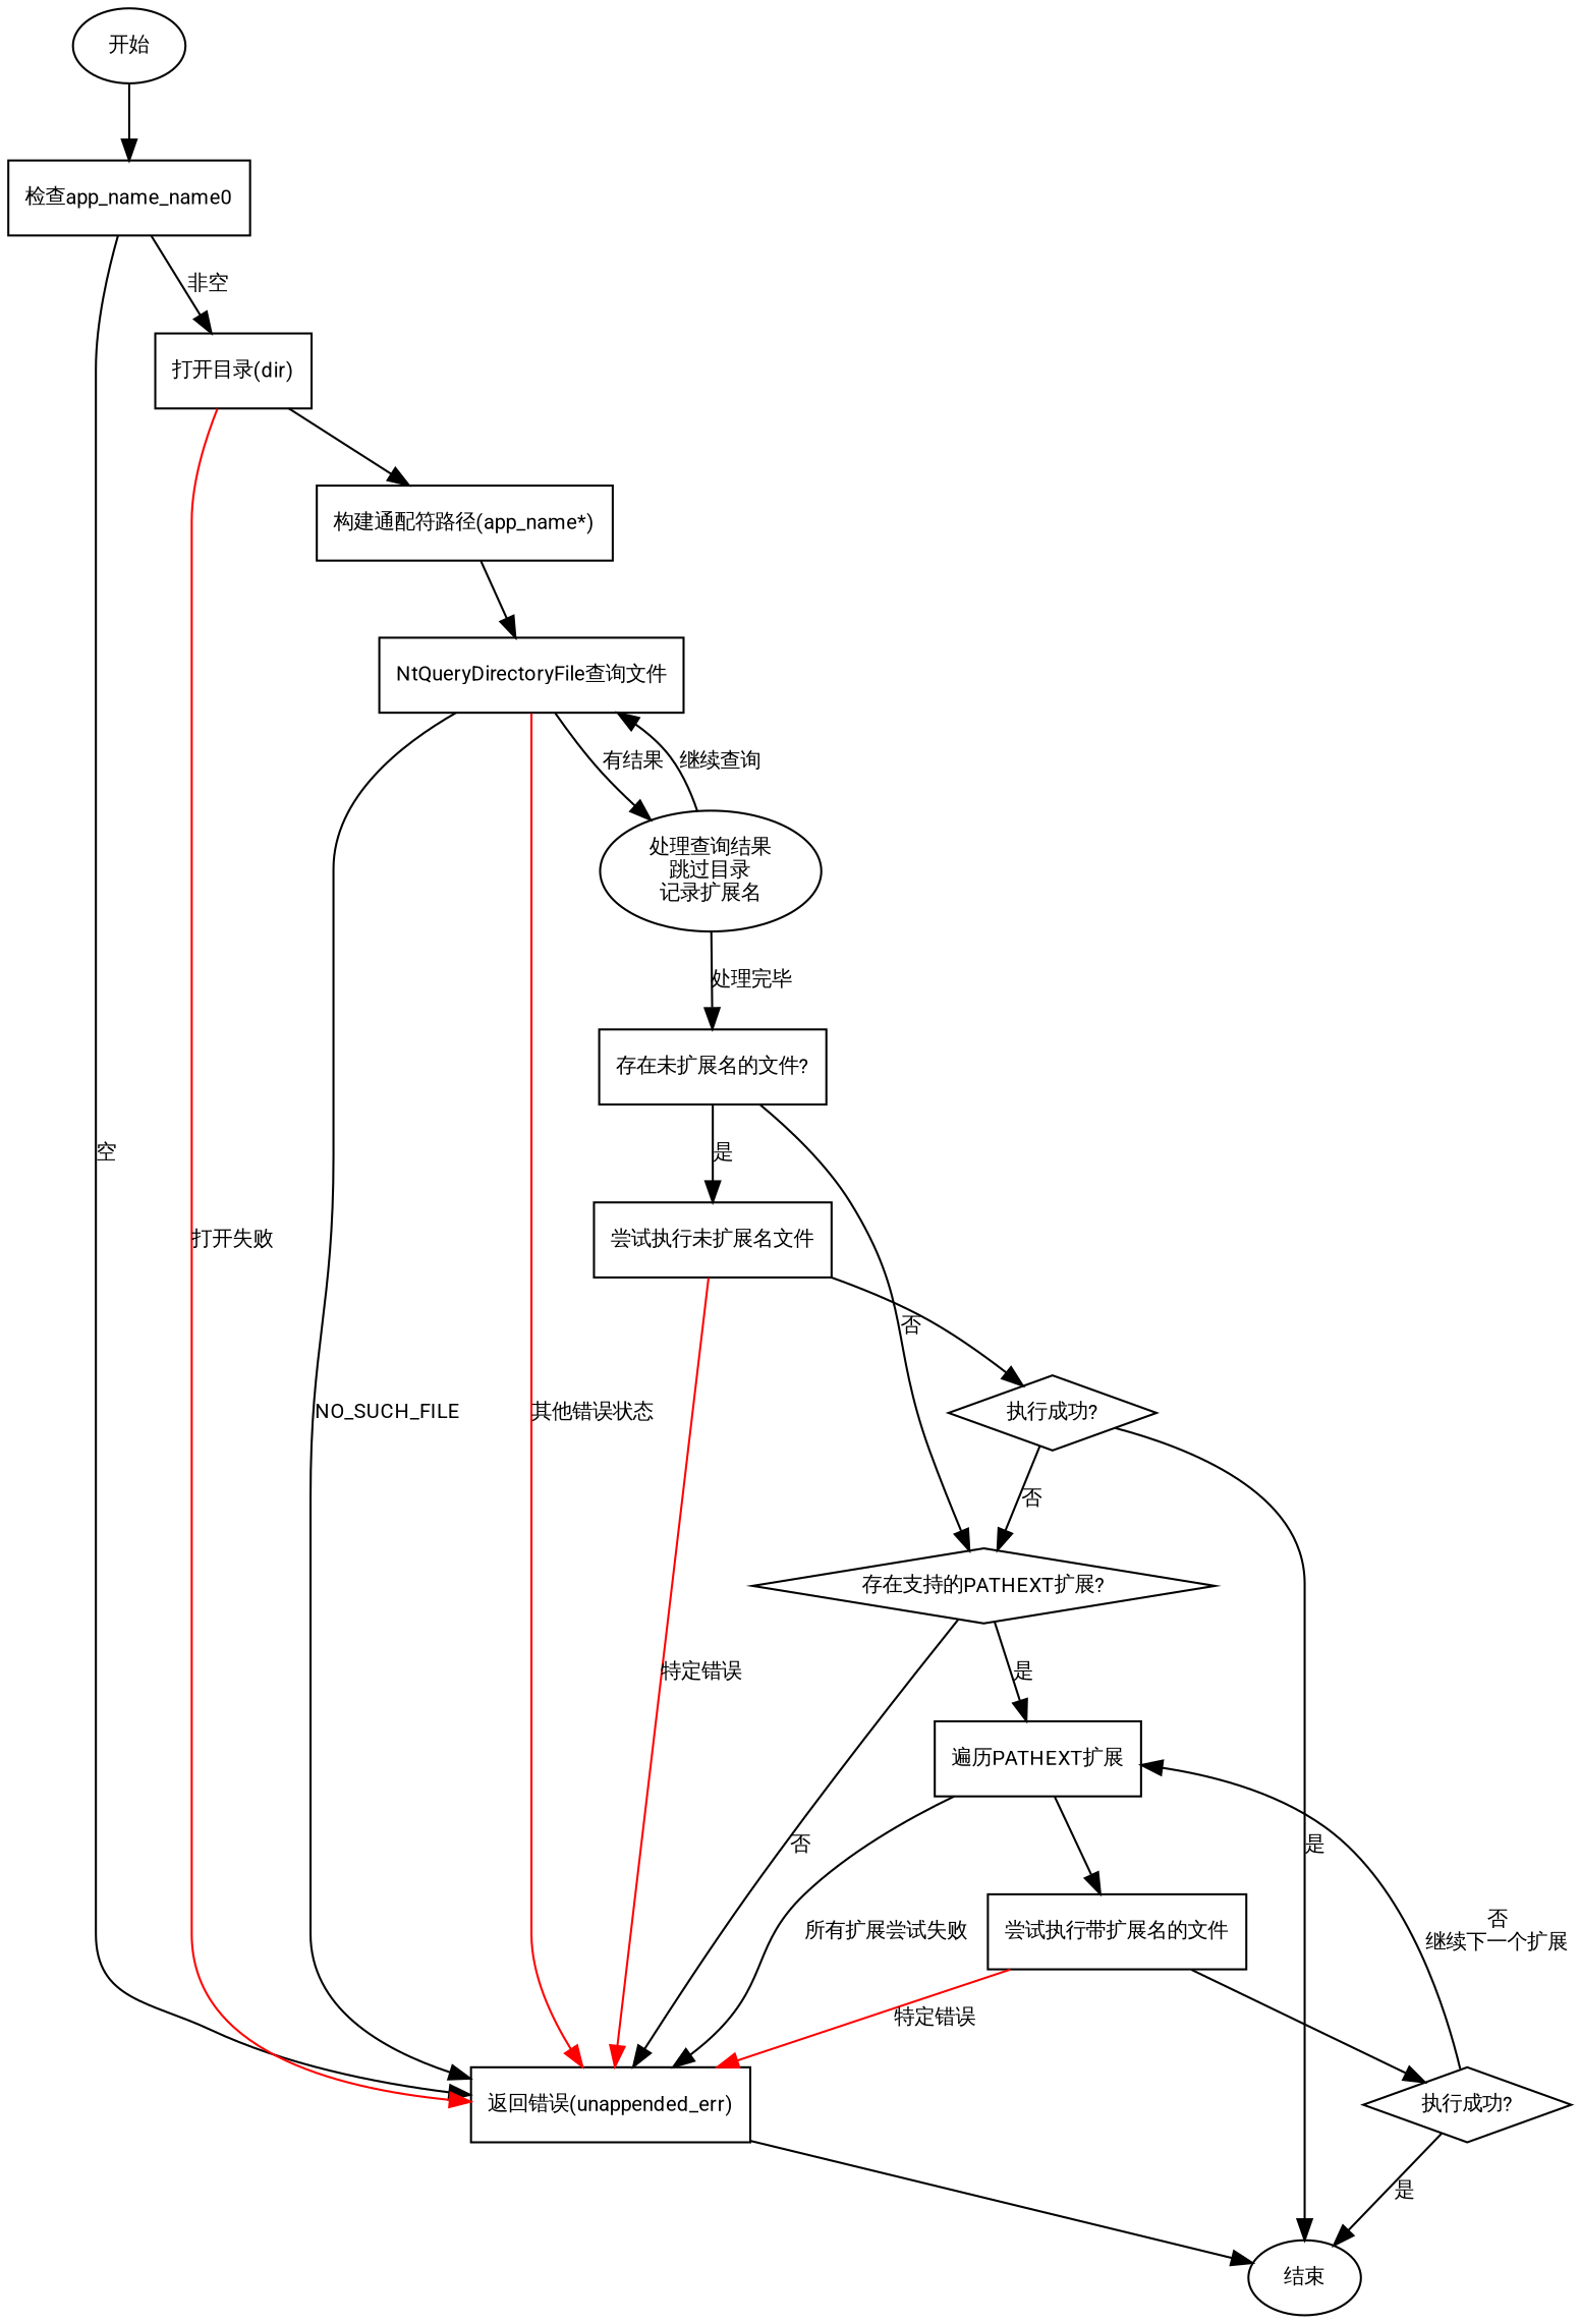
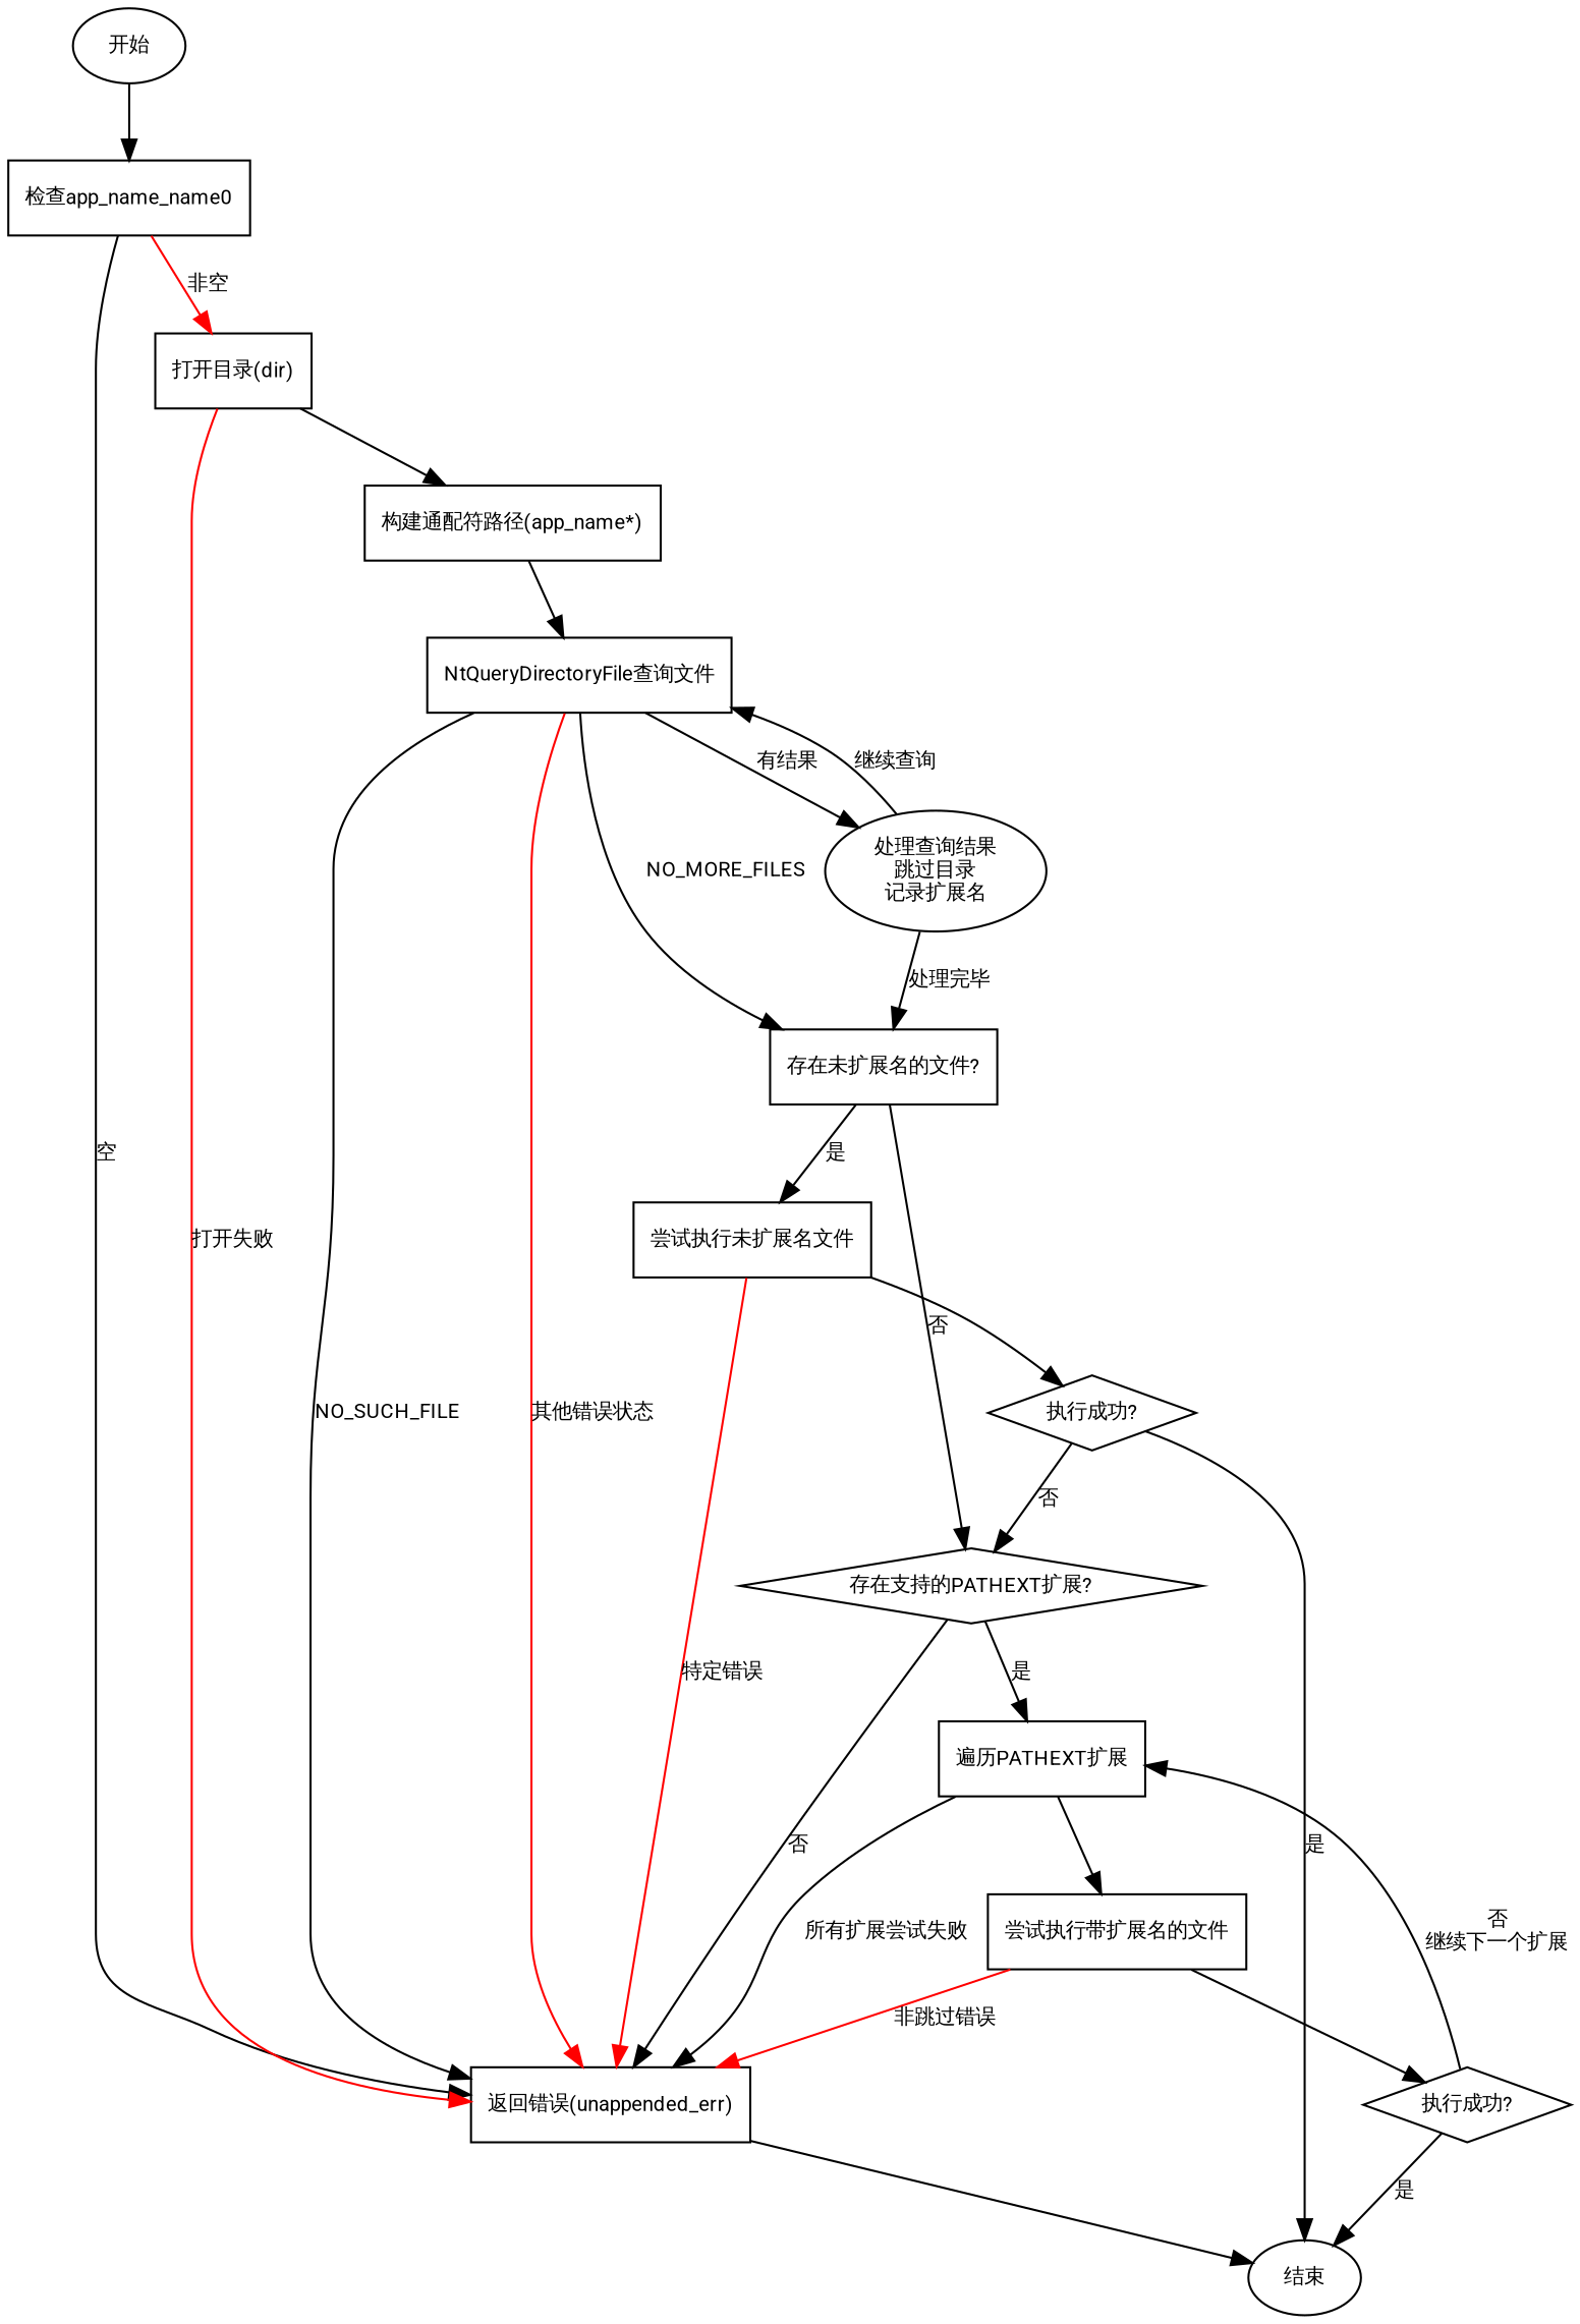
  digraph {
    fontname=Roboto
    node [fontname=Roboto fontsize=10 shape=rectangle]
    edge [fontname=Roboto fontsize=10]
    n1 [label="开始" shape=ellipse]
    n2 [label="检查app_name_name0"]
    n3 [label="打开目录(dir)"]
    n4 [label="返回错误(unappended_err)"]
    n5 [label="构建通配符路径(app_name*)"]
    n6 [label="结束" shape=ellipse]
    n7 [label="NtQueryDirectoryFile查询文件"]
    n8 [label="处理查询结果\n跳过目录\n记录扩展名" shape=ellipse]
    n9 [label="存在未扩展名的文件?"]
    n10 [label="尝试执行未扩展名文件"]
    n11 [label="存在支持的PATHEXT扩展?" shape=diamond]
    n12 [label="执行成功?" shape=diamond]
    n13 [label="遍历PATHEXT扩展"]
    n14 [label="尝试执行带扩展名的文件"]
    n15 [label="执行成功?" shape=diamond]
    n1 -> n2
-   n2 -> n3 [label="非空"]
+   n2 -> n3 [label="非空" color=red]
    n2 -> n4 [label="空"]
    n3 -> n4 [color=red label="打开失败"]
    n3 -> n5
    n4 -> n6
    n5 -> n7
    n7 -> n4 [label=NO_SUCH_FILE]
    n7 -> n4 [color=red label="其他错误状态"]
    n7 -> n8 [label="有结果"]
+   n7 -> n9 [label=NO_MORE_FILES]
    n8 -> n7 [label="继续查询"]
    n8 -> n9 [label="处理完毕"]
    n9 -> n10 [label="是"]
    n9 -> n11 [label="否"]
    n10 -> n4 [color=red label="特定错误"]
    n10 -> n12
    n11 -> n4 [label="否"]
    n11 -> n13 [label="是"]
    n12 -> n6 [label="是"]
    n12 -> n11 [label="否"]
    n13 -> n4 [label="所有扩展尝试失败"]
    n13 -> n14
-   n14 -> n4 [color=red label="特定错误"]
+   n14 -> n4 [color=red label="非跳过错误"]
    n14 -> n15
    n15 -> n6 [label="是"]
    n15 -> n13 [label="否\n继续下一个扩展"]
  }
